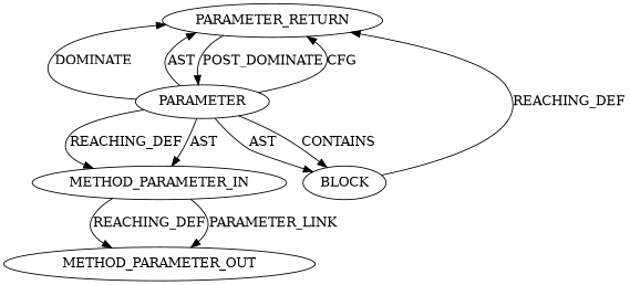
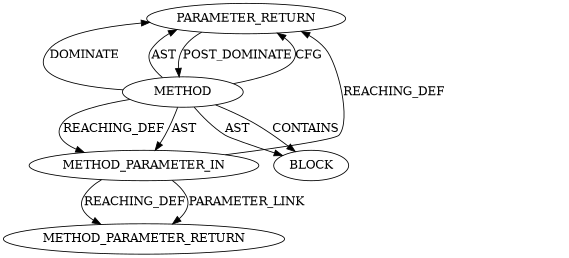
  digraph {
    node [CODE="<empty>" EVALUATION_STRATEGY=BY_VALUE ORDER=1 TYPE_FULL_NAME=ANY]
    n1 [CODE=RET ORDER=2 label=PARAMETER_RETURN]
-   n2 [AST_PARENT_FULL_NAME="<global>" AST_PARENT_TYPE=NAMESPACE_BLOCK FILENAME="<empty>" FULL_NAME=sk_stream_moderate_sndbuf IS_EXTERNAL=true NAME=sk_stream_moderate_sndbuf ORDER=0 label=PARAMETER EVALUATION_STRATEGY="" TYPE_FULL_NAME=""]
+   n2 [AST_PARENT_FULL_NAME="<global>" AST_PARENT_TYPE=NAMESPACE_BLOCK FILENAME="<empty>" FULL_NAME=sk_stream_moderate_sndbuf IS_EXTERNAL=true NAME=sk_stream_moderate_sndbuf ORDER=0 label=METHOD EVALUATION_STRATEGY="" TYPE_FULL_NAME=""]
    n3 [ARGUMENT_INDEX=1 label=BLOCK EVALUATION_STRATEGY=""]
    n4 [CODE=p1 INDEX=1 IS_VARIADIC=false NAME=p1 label=METHOD_PARAMETER_IN]
-   n5 [CODE=p1 INDEX=1 IS_VARIADIC=false NAME=p1 label=METHOD_PARAMETER_OUT]
+   n5 [CODE=p1 INDEX=1 IS_VARIADIC=false NAME=p1 label=METHOD_PARAMETER_RETURN]
    n1 -> n2 [label=POST_DOMINATE]
    n2 -> n1 [label=CFG]
    n2 -> n1 [label=DOMINATE]
    n2 -> n1 [label=AST]
    n2 -> n3 [label=CONTAINS]
    n2 -> n3 [label=AST]
    n2 -> n4 [label=REACHING_DEF]
    n2 -> n4 [label=AST]
-   n3 -> n1 [VARIABLE=p1 label=REACHING_DEF]
+   n4 -> n1 [VARIABLE=p1 label=REACHING_DEF]
    n4 -> n5 [VARIABLE=p1 label=REACHING_DEF]
    n4 -> n5 [label=PARAMETER_LINK]
  }
